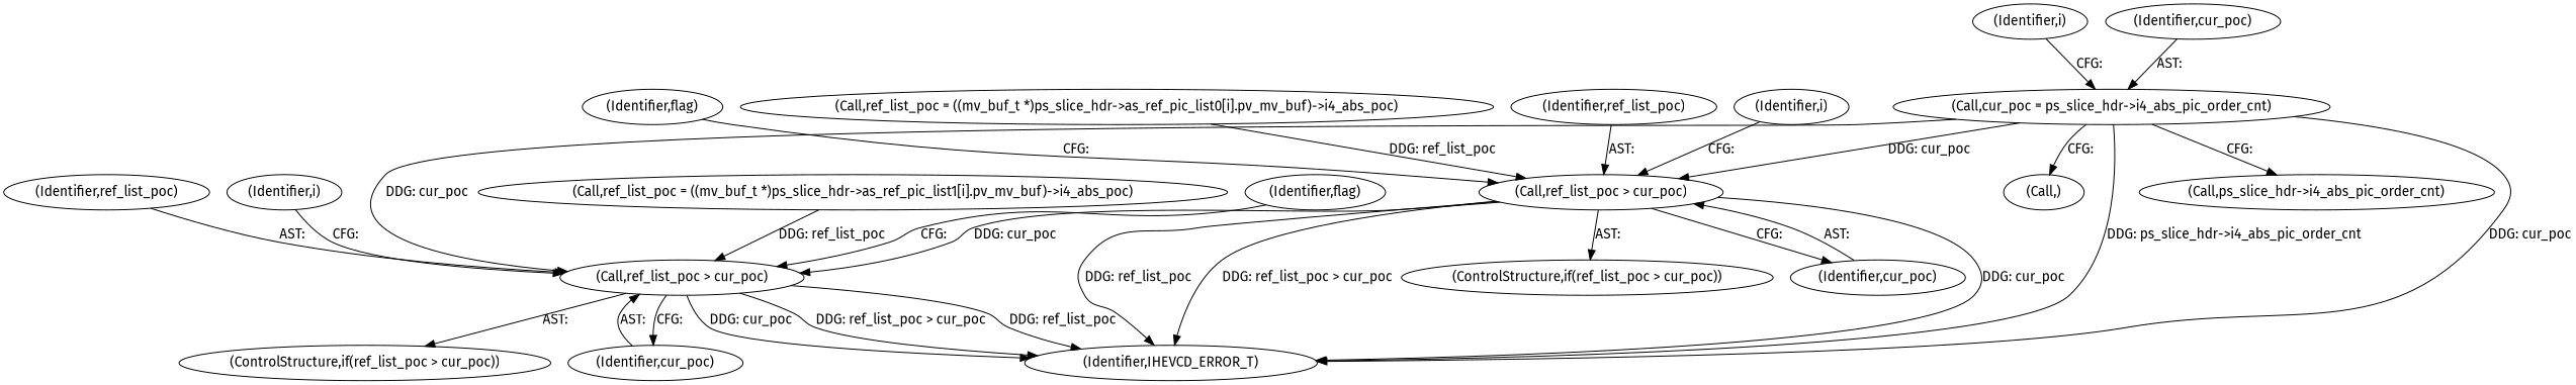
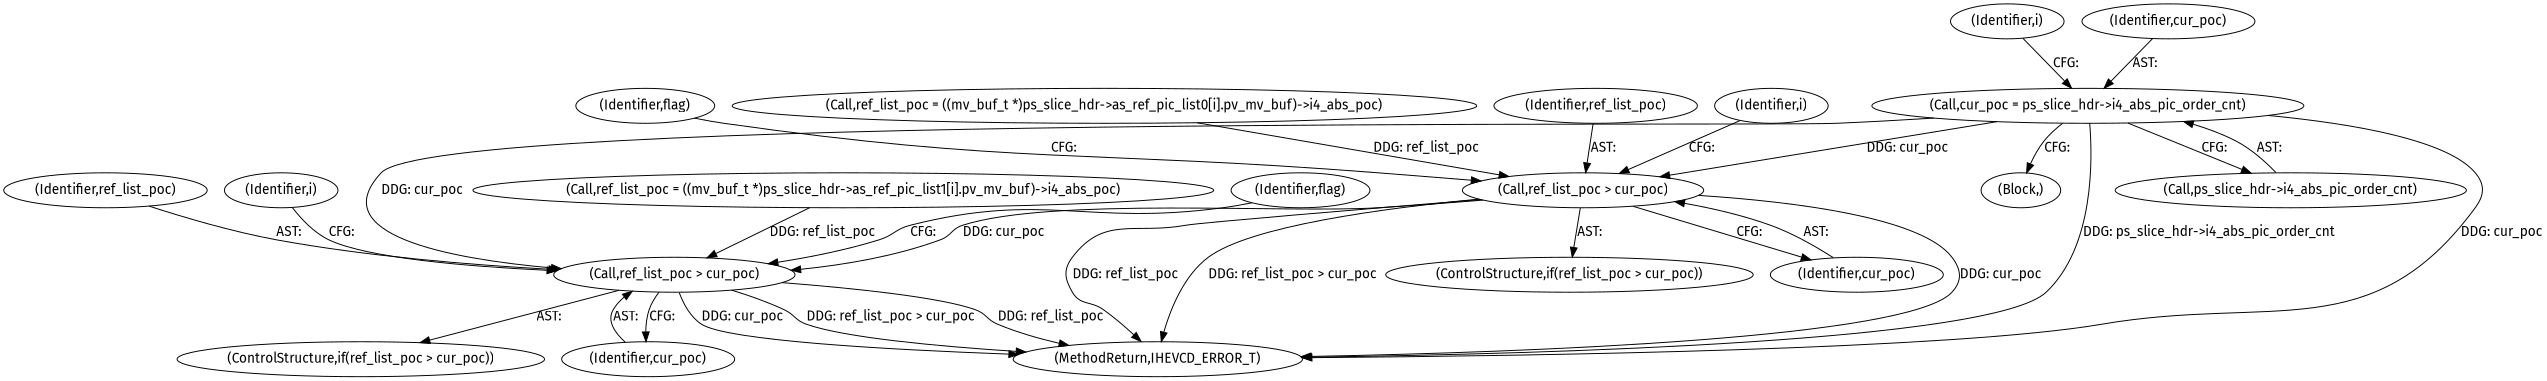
  digraph {
    fontname="Fira Sans"
    node [fontname="Fira Sans"]
    edge [fontname="Fira Sans"]
    n1 [label="(Call,cur_poc = ps_slice_hdr->i4_abs_pic_order_cnt)"]
    n2 [label="(Call,ref_list_poc > cur_poc)"]
    n3 [label="(Call,ref_list_poc > cur_poc)"]
-   n4 [label="(Call,)"]
+   n4 [label="(Block,)"]
    n5 [label="(Call,ps_slice_hdr->i4_abs_pic_order_cnt)"]
-   n6 [label="(Identifier,IHEVCD_ERROR_T)"]
+   n6 [label="(MethodReturn,IHEVCD_ERROR_T)"]
    n7 [label="(ControlStructure,if(ref_list_poc > cur_poc))"]
    n8 [label="(Identifier,cur_poc)"]
    n9 [label="(Identifier,cur_poc)"]
    n10 [label="(ControlStructure,if(ref_list_poc > cur_poc))"]
    n11 [label="(Identifier,i)"]
    n12 [label="(Identifier,ref_list_poc)"]
    n13 [label="(Identifier,i)"]
    n14 [label="(Identifier,ref_list_poc)"]
    n15 [label="(Identifier,i)"]
    n16 [label="(Call,ref_list_poc = ((mv_buf_t *)ps_slice_hdr->as_ref_pic_list1[i].pv_mv_buf)->i4_abs_poc)"]
    n17 [label="(Identifier,flag)"]
    n18 [label="(Identifier,cur_poc)"]
    n19 [label="(Call,ref_list_poc = ((mv_buf_t *)ps_slice_hdr->as_ref_pic_list0[i].pv_mv_buf)->i4_abs_poc)"]
    n20 [label="(Identifier,flag)"]
    n1 -> n2 [label="DDG: cur_poc"]
    n1 -> n3 [label="DDG: cur_poc"]
    n1 -> n4 [label="CFG: "]
    n1 -> n5 [label="CFG: "]
    n1 -> n6 [label="DDG: cur_poc"]
    n1 -> n6 [label="DDG: ps_slice_hdr->i4_abs_pic_order_cnt"]
    n2 -> n3 [label="DDG: cur_poc"]
    n2 -> n6 [label="DDG: cur_poc"]
    n2 -> n6 [label="DDG: ref_list_poc"]
    n2 -> n6 [label="DDG: ref_list_poc > cur_poc"]
    n2 -> n7 [label="AST: "]
    n2 -> n8 [label="CFG: "]
    n3 -> n6 [label="DDG: cur_poc"]
    n3 -> n6 [label="DDG: ref_list_poc > cur_poc"]
    n3 -> n6 [label="DDG: ref_list_poc"]
    n3 -> n9 [label="CFG: "]
    n3 -> n10 [label="AST: "]
+   n5 -> n1 [label="AST: "]
    n8 -> n2 [label="AST: "]
    n9 -> n3 [label="AST: "]
    n11 -> n1 [label="CFG: "]
    n12 -> n2 [label="AST: "]
    n13 -> n2 [label="CFG: "]
    n14 -> n3 [label="AST: "]
    n15 -> n3 [label="CFG: "]
    n16 -> n3 [label="DDG: ref_list_poc"]
    n17 -> n2 [label="CFG: "]
    n18 -> n1 [label="AST: "]
    n19 -> n2 [label="DDG: ref_list_poc"]
    n20 -> n3 [label="CFG: "]
  }
